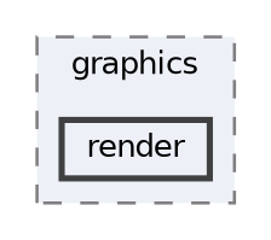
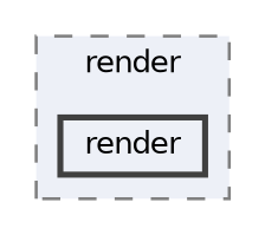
  digraph {
    compound=true
    n1 [color=grey25 fillcolor="#edf0f7" fontname=Helvetica fontsize=10 height=0.2 label=render shape=box style="filled,bold" width=0.4]
    subgraph cluster_1 {
      bgcolor="#edf0f7"
      fontname=Helvetica
      fontsize=10
-     label=graphics
+     label=render
      pencolor=grey50
      style="filled,dashed"
      n1
    }
  }
